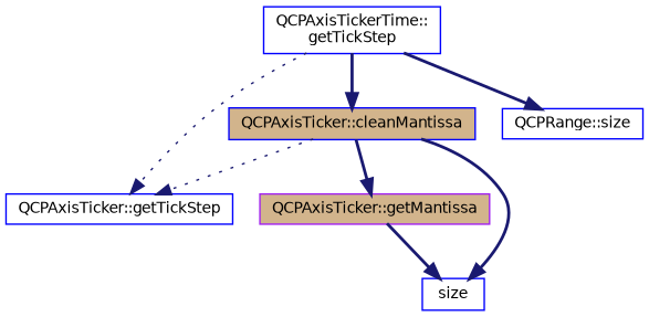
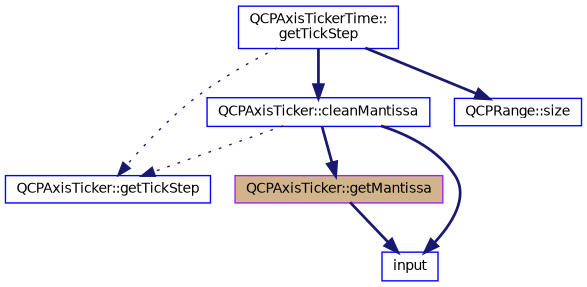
  digraph {
    rankdir=TB
    node [color=blue fillcolor=white fontname=Helvetica fontsize=10 shape=record style=filled]
    edge [color=midnightblue fontname=Helvetica fontsize=10 labelfontname=Helvetica labelfontsize=10 style=bold]
    n1 [fontcolor=black height=0.2 label="QCPAxisTickerTime::\lgetTickStep" width=0.4]
-   n2 [fillcolor=tan height=0.2 label="QCPAxisTicker::cleanMantissa" width=0.4]
+   n2 [height=0.2 label="QCPAxisTicker::cleanMantissa" width=0.4]
    n3 [height=0.2 label="QCPAxisTicker::getTickStep" width=0.4]
    n4 [height=0.2 label="QCPRange::size" width=0.4]
    n5 [color=purple fillcolor=tan height=0.2 label="QCPAxisTicker::getMantissa" width=0.4]
-   n6 [height=0.2 label=size width=0.4]
+   n6 [height=0.2 label=input width=0.4]
    n1 -> n2
    n1 -> n3 [style=dotted]
    n1 -> n4
    n2 -> n3 [style=dotted]
    n2 -> n5
    n2 -> n6
    n5 -> n6
  }
